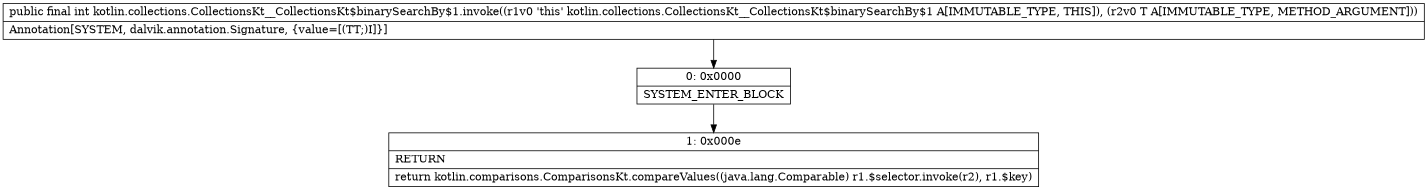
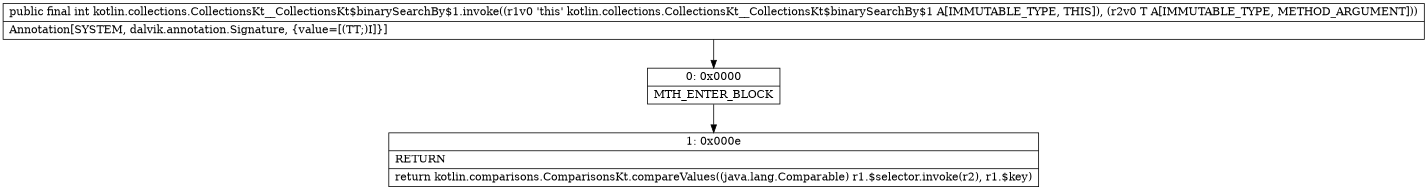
  digraph {
    node [shape=record]
-   n1 [label="{0\:\ 0x0000|SYSTEM_ENTER_BLOCK\l}"]
+   n1 [label="{0\:\ 0x0000|MTH_ENTER_BLOCK\l}"]
    n2 [label="{1\:\ 0x000e|RETURN\l|return kotlin.comparisons.ComparisonsKt.compareValues((java.lang.Comparable) r1.$selector.invoke(r2), r1.$key)\l}"]
    n3 [label="{public final int kotlin.collections.CollectionsKt__CollectionsKt$binarySearchBy$1.invoke((r1v0 'this' kotlin.collections.CollectionsKt__CollectionsKt$binarySearchBy$1 A[IMMUTABLE_TYPE, THIS]), (r2v0 T A[IMMUTABLE_TYPE, METHOD_ARGUMENT]))  | Annotation[SYSTEM, dalvik.annotation.Signature, \{value=[(TT;)I]\}]\l}"]
    n1 -> n2
    n3 -> n1
  }
